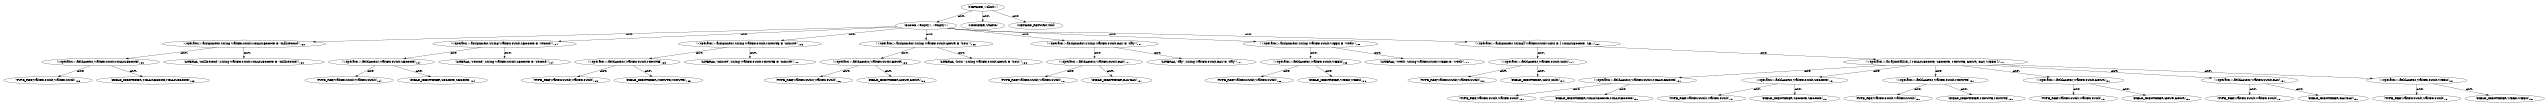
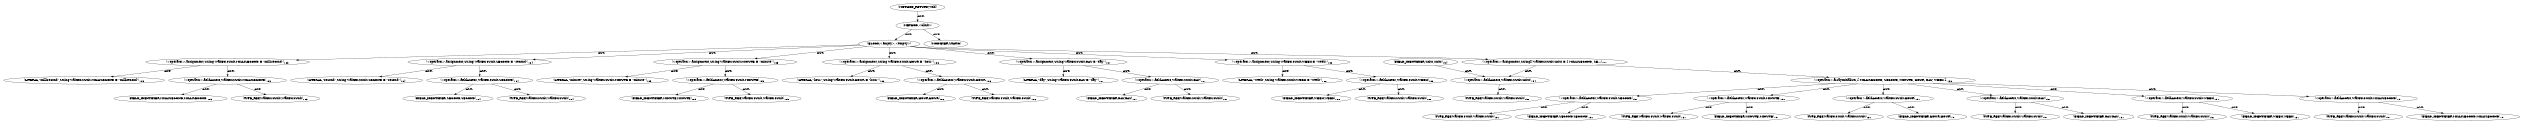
  digraph {
    n1 [label=<(METHOD,&lt;clinit&gt;)>]
    n2 [label=<(BLOCK,&lt;empty&gt;,&lt;empty&gt;)>]
    n3 [label=<(MODIFIER,STATIC)>]
    n4 [label=<(METHOD_RETURN,void)>]
    n5 [label=<(&lt;operator&gt;.assignment,String WaitFor$Unit.MILLISECOND = &quot;millisecond&quot;)<SUB>183</SUB>>]
    n6 [label=<(&lt;operator&gt;.assignment,String WaitFor$Unit.SECOND = &quot;second&quot;)<SUB>184</SUB>>]
    n7 [label=<(&lt;operator&gt;.assignment,String WaitFor$Unit.MINUTE = &quot;minute&quot;)<SUB>185</SUB>>]
    n8 [label=<(&lt;operator&gt;.assignment,String WaitFor$Unit.HOUR = &quot;hour&quot;)<SUB>186</SUB>>]
    n9 [label=<(&lt;operator&gt;.assignment,String WaitFor$Unit.DAY = &quot;day&quot;)<SUB>187</SUB>>]
    n10 [label=<(&lt;operator&gt;.assignment,String WaitFor$Unit.WEEK = &quot;week&quot;)<SUB>188</SUB>>]
    n11 [label=<(&lt;operator&gt;.assignment,String[] WaitFor$Unit.units = { MILLISECOND, SE...)<SUB>190</SUB>>]
    n12 [label=<(&lt;operator&gt;.fieldAccess,WaitFor$Unit.MILLISECOND)<SUB>183</SUB>>]
    n13 [label=<(LITERAL,&quot;millisecond&quot;,String WaitFor$Unit.MILLISECOND = &quot;millisecond&quot;)<SUB>183</SUB>>]
    n14 [label=<(&lt;operator&gt;.fieldAccess,WaitFor$Unit.SECOND)<SUB>184</SUB>>]
    n15 [label=<(LITERAL,&quot;second&quot;,String WaitFor$Unit.SECOND = &quot;second&quot;)<SUB>184</SUB>>]
    n16 [label=<(&lt;operator&gt;.fieldAccess,WaitFor$Unit.MINUTE)<SUB>185</SUB>>]
    n17 [label=<(LITERAL,&quot;minute&quot;,String WaitFor$Unit.MINUTE = &quot;minute&quot;)<SUB>185</SUB>>]
    n18 [label=<(&lt;operator&gt;.fieldAccess,WaitFor$Unit.HOUR)<SUB>186</SUB>>]
    n19 [label=<(LITERAL,&quot;hour&quot;,String WaitFor$Unit.HOUR = &quot;hour&quot;)<SUB>186</SUB>>]
    n20 [label=<(&lt;operator&gt;.fieldAccess,WaitFor$Unit.DAY)<SUB>187</SUB>>]
    n21 [label=<(LITERAL,&quot;day&quot;,String WaitFor$Unit.DAY = &quot;day&quot;)<SUB>187</SUB>>]
    n22 [label=<(&lt;operator&gt;.fieldAccess,WaitFor$Unit.WEEK)<SUB>188</SUB>>]
    n23 [label=<(LITERAL,&quot;week&quot;,String WaitFor$Unit.WEEK = &quot;week&quot;)<SUB>188</SUB>>]
    n24 [label=<(&lt;operator&gt;.fieldAccess,WaitFor$Unit.units)<SUB>194</SUB>>]
    n25 [label=<(&lt;operator&gt;.arrayInitializer,{ MILLISECOND, SECOND, MINUTE, HOUR, DAY, WEEK })<SUB>190</SUB>>]
    n26 [label=<(TYPE_REF,WaitFor$Unit,WaitFor$Unit)<SUB>183</SUB>>]
    n27 [label=<(FIELD_IDENTIFIER,MILLISECOND,MILLISECOND)<SUB>183</SUB>>]
    n28 [label=<(TYPE_REF,WaitFor$Unit,WaitFor$Unit)<SUB>184</SUB>>]
    n29 [label=<(FIELD_IDENTIFIER,SECOND,SECOND)<SUB>184</SUB>>]
    n30 [label=<(TYPE_REF,WaitFor$Unit,WaitFor$Unit)<SUB>185</SUB>>]
    n31 [label=<(FIELD_IDENTIFIER,MINUTE,MINUTE)<SUB>185</SUB>>]
    n32 [label=<(TYPE_REF,WaitFor$Unit,WaitFor$Unit)<SUB>186</SUB>>]
    n33 [label=<(FIELD_IDENTIFIER,HOUR,HOUR)<SUB>186</SUB>>]
    n34 [label=<(TYPE_REF,WaitFor$Unit,WaitFor$Unit)<SUB>187</SUB>>]
    n35 [label=<(FIELD_IDENTIFIER,DAY,DAY)<SUB>187</SUB>>]
    n36 [label=<(TYPE_REF,WaitFor$Unit,WaitFor$Unit)<SUB>188</SUB>>]
    n37 [label=<(FIELD_IDENTIFIER,WEEK,WEEK)<SUB>188</SUB>>]
    n38 [label=<(TYPE_REF,WaitFor$Unit,WaitFor$Unit)<SUB>190</SUB>>]
    n39 [label=<(FIELD_IDENTIFIER,units,units)<SUB>194</SUB>>]
    n40 [label=<(&lt;operator&gt;.fieldAccess,WaitFor$Unit.MILLISECOND)<SUB>191</SUB>>]
    n41 [label=<(&lt;operator&gt;.fieldAccess,WaitFor$Unit.SECOND)<SUB>191</SUB>>]
    n42 [label=<(&lt;operator&gt;.fieldAccess,WaitFor$Unit.MINUTE)<SUB>191</SUB>>]
    n43 [label=<(&lt;operator&gt;.fieldAccess,WaitFor$Unit.HOUR)<SUB>191</SUB>>]
    n44 [label=<(&lt;operator&gt;.fieldAccess,WaitFor$Unit.DAY)<SUB>191</SUB>>]
    n45 [label=<(&lt;operator&gt;.fieldAccess,WaitFor$Unit.WEEK)<SUB>191</SUB>>]
    n46 [label=<(TYPE_REF,WaitFor$Unit,WaitFor$Unit)<SUB>191</SUB>>]
    n47 [label=<(FIELD_IDENTIFIER,MILLISECOND,MILLISECOND)<SUB>191</SUB>>]
    n48 [label=<(TYPE_REF,WaitFor$Unit,WaitFor$Unit)<SUB>191</SUB>>]
    n49 [label=<(FIELD_IDENTIFIER,SECOND,SECOND)<SUB>191</SUB>>]
    n50 [label=<(TYPE_REF,WaitFor$Unit,WaitFor$Unit)<SUB>191</SUB>>]
    n51 [label=<(FIELD_IDENTIFIER,MINUTE,MINUTE)<SUB>191</SUB>>]
    n52 [label=<(TYPE_REF,WaitFor$Unit,WaitFor$Unit)<SUB>191</SUB>>]
    n53 [label=<(FIELD_IDENTIFIER,HOUR,HOUR)<SUB>191</SUB>>]
    n54 [label=<(TYPE_REF,WaitFor$Unit,WaitFor$Unit)<SUB>191</SUB>>]
    n55 [label=<(FIELD_IDENTIFIER,DAY,DAY)<SUB>191</SUB>>]
    n56 [label=<(TYPE_REF,WaitFor$Unit,WaitFor$Unit)<SUB>191</SUB>>]
    n57 [label=<(FIELD_IDENTIFIER,WEEK,WEEK)<SUB>191</SUB>>]
    n1 -> n2 [label="AST: "]
    n1 -> n3 [label="AST: "]
-   n1 -> n4 [label="AST: "]
+   n4 -> n1 [label="AST: "]
    n2 -> n5 [label="AST: "]
    n2 -> n6 [label="AST: "]
    n2 -> n7 [label="AST: "]
    n2 -> n8 [label="AST: "]
    n2 -> n9 [label="AST: "]
    n2 -> n10 [label="AST: "]
    n2 -> n11 [label="AST: "]
    n5 -> n12 [label="AST: "]
    n5 -> n13 [label="AST: "]
    n6 -> n14 [label="AST: "]
    n6 -> n15 [label="AST: "]
    n7 -> n16 [label="AST: "]
    n7 -> n17 [label="AST: "]
    n8 -> n18 [label="AST: "]
    n8 -> n19 [label="AST: "]
    n9 -> n20 [label="AST: "]
    n9 -> n21 [label="AST: "]
    n10 -> n22 [label="AST: "]
    n10 -> n23 [label="AST: "]
    n11 -> n24 [label="AST: "]
    n11 -> n25 [label="AST: "]
    n12 -> n26 [label="AST: "]
    n12 -> n27 [label="AST: "]
    n14 -> n28 [label="AST: "]
    n14 -> n29 [label="AST: "]
    n16 -> n30 [label="AST: "]
    n16 -> n31 [label="AST: "]
    n18 -> n32 [label="AST: "]
    n18 -> n33 [label="AST: "]
    n20 -> n34 [label="AST: "]
    n20 -> n35 [label="AST: "]
    n22 -> n36 [label="AST: "]
    n22 -> n37 [label="AST: "]
    n24 -> n38 [label="AST: "]
-   n24 -> n39 [label="AST: "]
+   n39 -> n24 [label="AST: "]
    n25 -> n40 [label="AST: "]
    n25 -> n41 [label="AST: "]
    n25 -> n42 [label="AST: "]
    n25 -> n43 [label="AST: "]
    n25 -> n44 [label="AST: "]
    n25 -> n45 [label="AST: "]
    n40 -> n46 [label="AST: "]
    n40 -> n47 [label="AST: "]
    n41 -> n48 [label="AST: "]
    n41 -> n49 [label="AST: "]
    n42 -> n50 [label="AST: "]
    n42 -> n51 [label="AST: "]
    n43 -> n52 [label="AST: "]
    n43 -> n53 [label="AST: "]
    n44 -> n54 [label="AST: "]
    n44 -> n55 [label="AST: "]
    n45 -> n56 [label="AST: "]
    n45 -> n57 [label="AST: "]
  }
